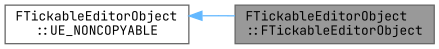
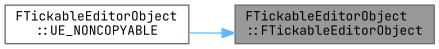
  digraph {
    rankdir=RL
    fontname="JetBrains Mono"
    node [fontname="JetBrains Mono" fontsize=10 shape=box style=filled]
    n1 [color=gray40 fillcolor=grey60 fontcolor=black height=0.2 label="FTickableEditorObject\l::FTickableEditorObject" width=0.4]
    n2 [color=grey40 fillcolor=white height=0.2 label="FTickableEditorObject\l::UE_NONCOPYABLE" width=0.4]
-   n2 -> n1 [color=steelblue1 dir=back fontname="JetBrains Mono" fontsize=10 labelfontname=Helvetica labelfontsize=10 style=solid]
+   n1 -> n2 [color=steelblue1 dir=back fontname="JetBrains Mono" fontsize=10 labelfontname=Helvetica labelfontsize=10 style=solid]
  }
